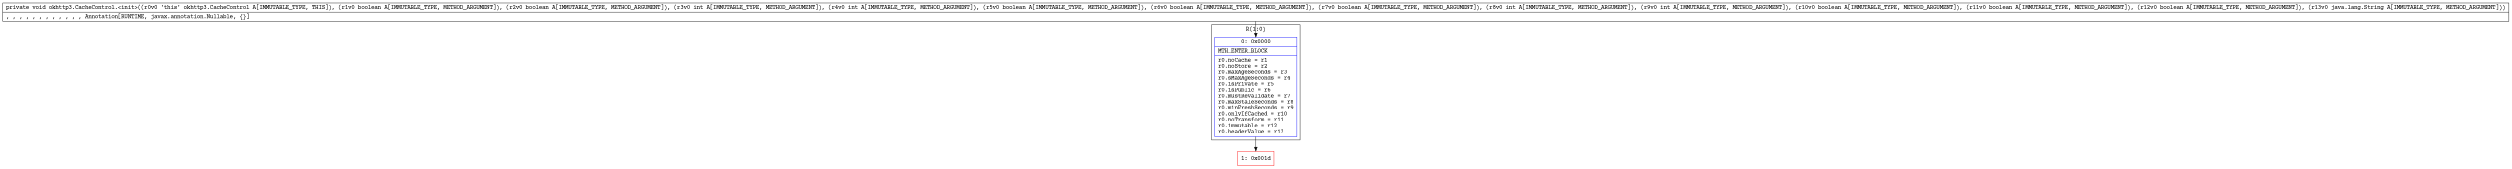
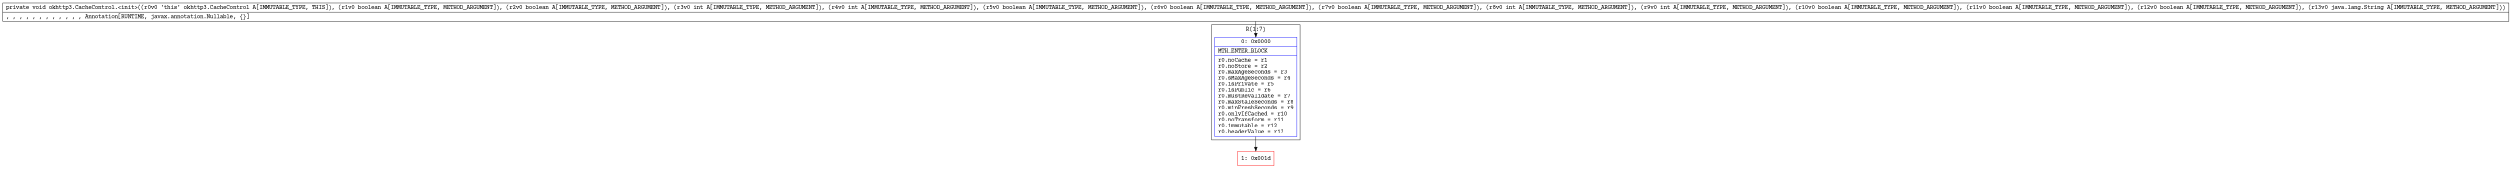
  digraph {
    fontname="Courier Prime"
    node [shape=record fontname="Courier Prime"]
    edge [fontname="Courier Prime"]
    n1 [color=blue label="{0\:\ 0x0000|MTH_ENTER_BLOCK\l|r0.noCache = r1\lr0.noStore = r2\lr0.maxAgeSeconds = r3\lr0.sMaxAgeSeconds = r4\lr0.isPrivate = r5\lr0.isPublic = r6\lr0.mustRevalidate = r7\lr0.maxStaleSeconds = r8\lr0.minFreshSeconds = r9\lr0.onlyIfCached = r10\lr0.noTransform = r11\lr0.immutable = r12\lr0.headerValue = r13\l}"]
    n2 [color=red label="{1\:\ 0x001d}"]
    n3 [label="{private void okhttp3.CacheControl.\<init\>((r0v0 'this' okhttp3.CacheControl A[IMMUTABLE_TYPE, THIS]), (r1v0 boolean A[IMMUTABLE_TYPE, METHOD_ARGUMENT]), (r2v0 boolean A[IMMUTABLE_TYPE, METHOD_ARGUMENT]), (r3v0 int A[IMMUTABLE_TYPE, METHOD_ARGUMENT]), (r4v0 int A[IMMUTABLE_TYPE, METHOD_ARGUMENT]), (r5v0 boolean A[IMMUTABLE_TYPE, METHOD_ARGUMENT]), (r6v0 boolean A[IMMUTABLE_TYPE, METHOD_ARGUMENT]), (r7v0 boolean A[IMMUTABLE_TYPE, METHOD_ARGUMENT]), (r8v0 int A[IMMUTABLE_TYPE, METHOD_ARGUMENT]), (r9v0 int A[IMMUTABLE_TYPE, METHOD_ARGUMENT]), (r10v0 boolean A[IMMUTABLE_TYPE, METHOD_ARGUMENT]), (r11v0 boolean A[IMMUTABLE_TYPE, METHOD_ARGUMENT]), (r12v0 boolean A[IMMUTABLE_TYPE, METHOD_ARGUMENT]), (r13v0 java.lang.String A[IMMUTABLE_TYPE, METHOD_ARGUMENT]))  | , , , , , , , , , , , , Annotation[RUNTIME, javax.annotation.Nullable, \{\}]\l}"]
    subgraph cluster_1 {
-     label="R(1:0)"
+     label="R(1:7)"
      n1
    }
    n1 -> n2
    n3 -> n1
  }
